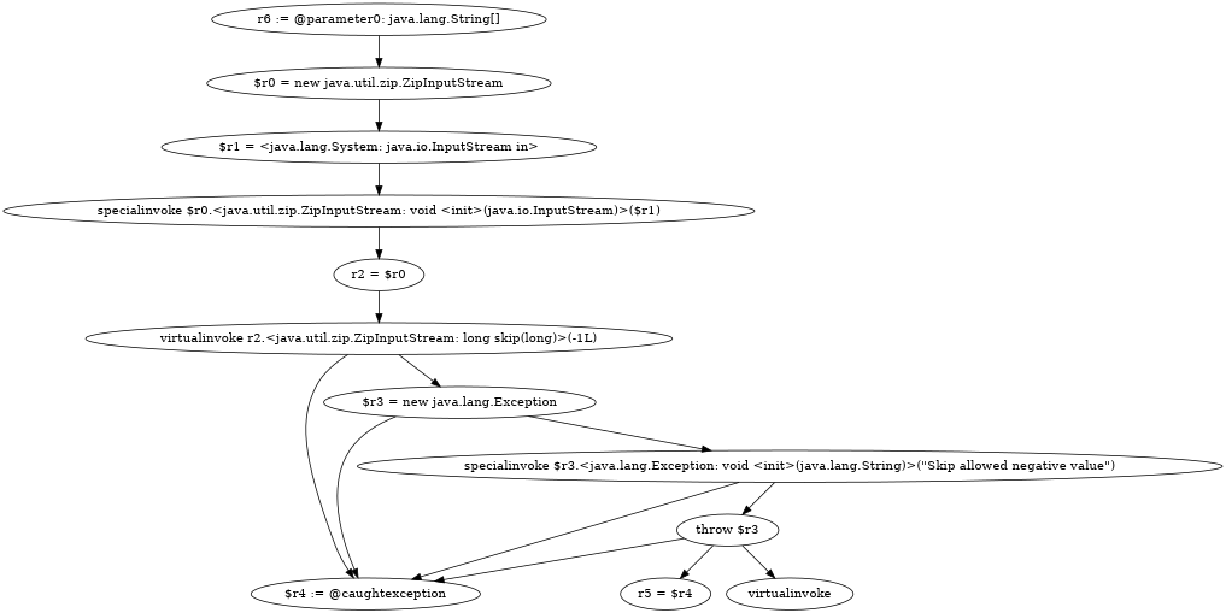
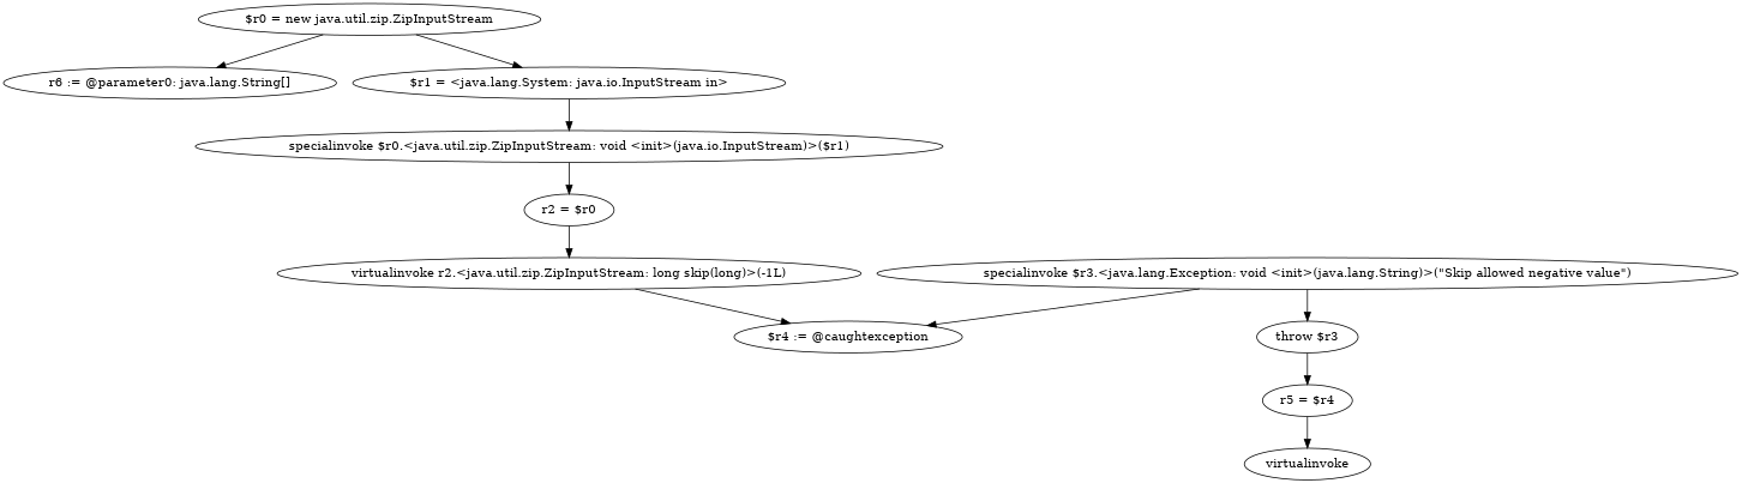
  digraph {
    "r6 := @parameter0: java.lang.String[]"
    "$r0 = new java.util.zip.ZipInputStream"
    "$r1 = <java.lang.System: java.io.InputStream in>"
    "specialinvoke $r0.<java.util.zip.ZipInputStream: void <init>(java.io.InputStream)>($r1)"
    "r2 = $r0"
    "virtualinvoke r2.<java.util.zip.ZipInputStream: long skip(long)>(-1L)"
    "$r4 := @caughtexception"
-   "$r3 = new java.lang.Exception"
    "specialinvoke $r3.<java.lang.Exception: void <init>(java.lang.String)>(\"Skip allowed negative value\")"
    "throw $r3"
    "r5 = $r4"
    n12 [label=virtualinvoke]
-   "r6 := @parameter0: java.lang.String[]" -> "$r0 = new java.util.zip.ZipInputStream"
+   "$r0 = new java.util.zip.ZipInputStream" -> "r6 := @parameter0: java.lang.String[]"
    "$r0 = new java.util.zip.ZipInputStream" -> "$r1 = <java.lang.System: java.io.InputStream in>"
    "$r1 = <java.lang.System: java.io.InputStream in>" -> "specialinvoke $r0.<java.util.zip.ZipInputStream: void <init>(java.io.InputStream)>($r1)"
    "specialinvoke $r0.<java.util.zip.ZipInputStream: void <init>(java.io.InputStream)>($r1)" -> "r2 = $r0"
    "r2 = $r0" -> "virtualinvoke r2.<java.util.zip.ZipInputStream: long skip(long)>(-1L)"
    "virtualinvoke r2.<java.util.zip.ZipInputStream: long skip(long)>(-1L)" -> "$r4 := @caughtexception"
-   "virtualinvoke r2.<java.util.zip.ZipInputStream: long skip(long)>(-1L)" -> "$r3 = new java.lang.Exception"
-   "$r3 = new java.lang.Exception" -> "$r4 := @caughtexception"
-   "$r3 = new java.lang.Exception" -> "specialinvoke $r3.<java.lang.Exception: void <init>(java.lang.String)>(\"Skip allowed negative value\")"
    "specialinvoke $r3.<java.lang.Exception: void <init>(java.lang.String)>(\"Skip allowed negative value\")" -> "$r4 := @caughtexception"
    "specialinvoke $r3.<java.lang.Exception: void <init>(java.lang.String)>(\"Skip allowed negative value\")" -> "throw $r3"
-   "throw $r3" -> "$r4 := @caughtexception"
    "throw $r3" -> "r5 = $r4"
-   "throw $r3" -> n12
+   "r5 = $r4" -> n12
  }
